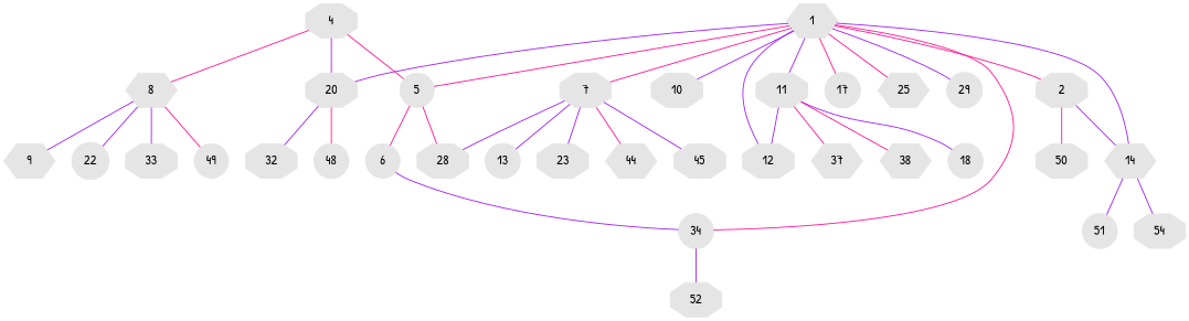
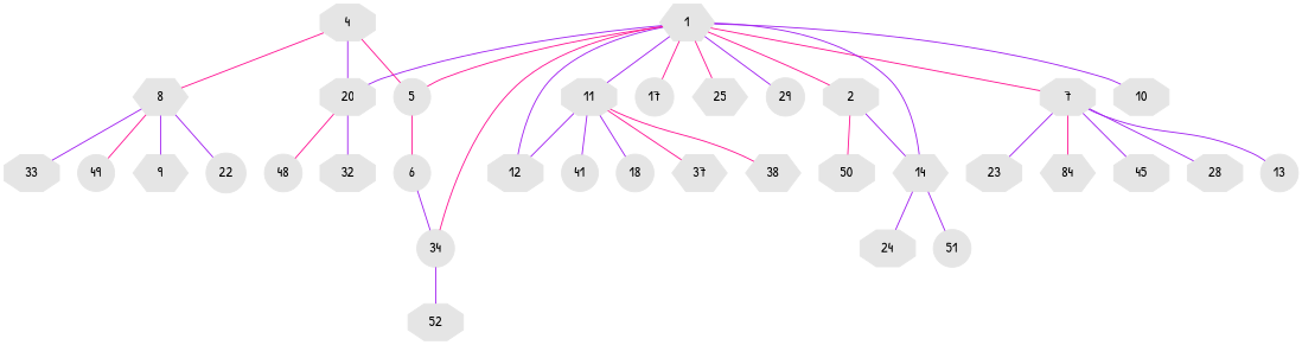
  graph {
    fontname="Patrick Hand"
    node [color=gray90 fontname="Patrick Hand" shape=octagon style=filled]
    edge [color=purple fontname="Patrick Hand"]
    1 [shape=hexagon super="+15"]
    2 [super="+3"]
    5 [shape=circle super="+21"]
    7 [super="+40"]
    10
    11 [super="+46"]
    12 [super="+26"]
    14 [shape=hexagon super="+16"]
    17 [shape=circle super="+19"]
    25 [shape=hexagon super="+36"]
    29 [shape=circle]
    34 [shape=circle super="+39"]
    20 [super="+43"]
    50
    4 [super="+27"]
    8 [shape=hexagon super="+42"]
    6 [shape=circle super="+30"]
    28 [super="+47"]
    13 [shape=circle super="+31"]
    23
-   44 [shape=hexagon]
+   44 [shape=hexagon label=84]
    45
    18 [shape=circle]
    37 [shape=hexagon]
    38 [shape=hexagon]
-   24 [label=54]
+   41 [shape=circle]
+   24
    51 [shape=circle]
    52
    9 [shape=hexagon]
    22 [shape=circle]
    33 [super="+35"]
    49 [shape=circle]
    32
    48 [shape=circle]
    1 -- 2 [color=deeppink]
    1 -- 5 [color=deeppink]
    1 -- 7 [color=deeppink]
    1 -- 10
    1 -- 11
    1 -- 12
    1 -- 14
    1 -- 17 [color=deeppink]
    1 -- 25 [color=deeppink]
    1 -- 29
    1 -- 34 [color=deeppink]
    1 -- 20
    2 -- 14
    2 -- 50 [color=deeppink]
    5 -- 6 [color=deeppink]
-   5 -- 28 [color=deeppink]
    7 -- 28
    7 -- 13
    7 -- 23
    7 -- 44 [color=deeppink]
    7 -- 45
    11 -- 12
    11 -- 18
    11 -- 37 [color=deeppink]
    11 -- 38 [color=deeppink]
+   11 -- 41
    14 -- 24
    14 -- 51
    34 -- 52
    20 -- 32
    20 -- 48 [color=deeppink]
    4 -- 5 [color=deeppink]
    4 -- 20
    4 -- 8 [color=deeppink]
    8 -- 9
    8 -- 22
    8 -- 33
    8 -- 49 [color=deeppink]
    6 -- 34
  }
